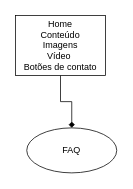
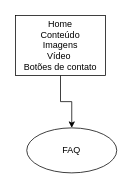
  <mxCell id="0" />
  <mxCell id="1" parent="0" />
- <mxCell id="2" value="" style="edgeStyle=orthogonalEdgeStyle;rounded=0;orthogonalLoop=1;jettySize=auto;html=1;endArrow=diamond;" edge="1" parent="1" source="3" target="4"><mxGeometry relative="1" as="geometry" /></mxCell>
+ <mxCell id="2" value="" style="edgeStyle=orthogonalEdgeStyle;rounded=0;orthogonalLoop=1;jettySize=auto;html=1;" edge="1" parent="1" source="3" target="4"><mxGeometry relative="1" as="geometry" /></mxCell>
  <mxCell id="3" value="Home&lt;br&gt;Conteúdo&lt;br&gt;Imagens&lt;br&gt;Vídeo&amp;nbsp;&lt;br&gt;Botões de contato" style="rounded=0;whiteSpace=wrap;html=1;" vertex="1" parent="1"><mxGeometry x="20" y="20" width="120" height="80" as="geometry" /></mxCell>
  <mxCell id="4" value="FAQ" style="ellipse;whiteSpace=wrap;html=1;rounded=0;" vertex="1" parent="1"><mxGeometry x="35" y="170" width="120" height="60" as="geometry" /></mxCell>
